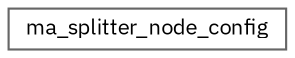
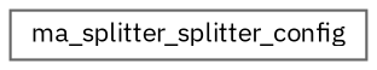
  digraph {
    rankdir=TB
    fontname="IBM Plex Sans"
-   n1 [color=grey40 fillcolor=white fontname="IBM Plex Sans" fontsize=10 height=0.2 label=ma_splitter_node_config shape=box style=filled width=0.4]
+   n1 [color=grey40 fillcolor=white fontname="IBM Plex Sans" fontsize=10 height=0.2 label=ma_splitter_splitter_config shape=box style=filled width=0.4]
  }
